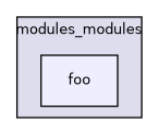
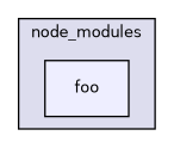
  digraph {
    compound=true
    n1 [fillcolor="#eeeeff" fontname=Helvetica fontsize=10 label=foo pencolor=black shape=box style=filled]
    subgraph cluster_1 {
      bgcolor="#ddddee"
      fontname=Helvetica
      fontsize=10
-     label=modules_modules
+     label=node_modules
      pencolor=black
      n1
    }
  }
